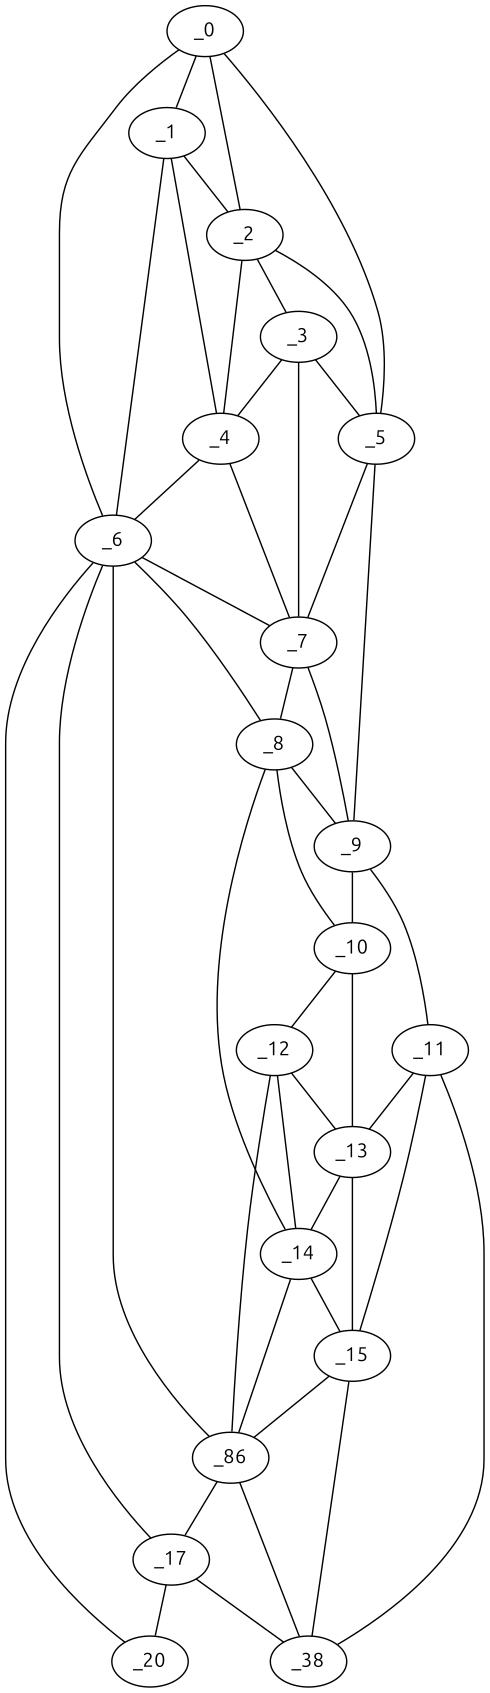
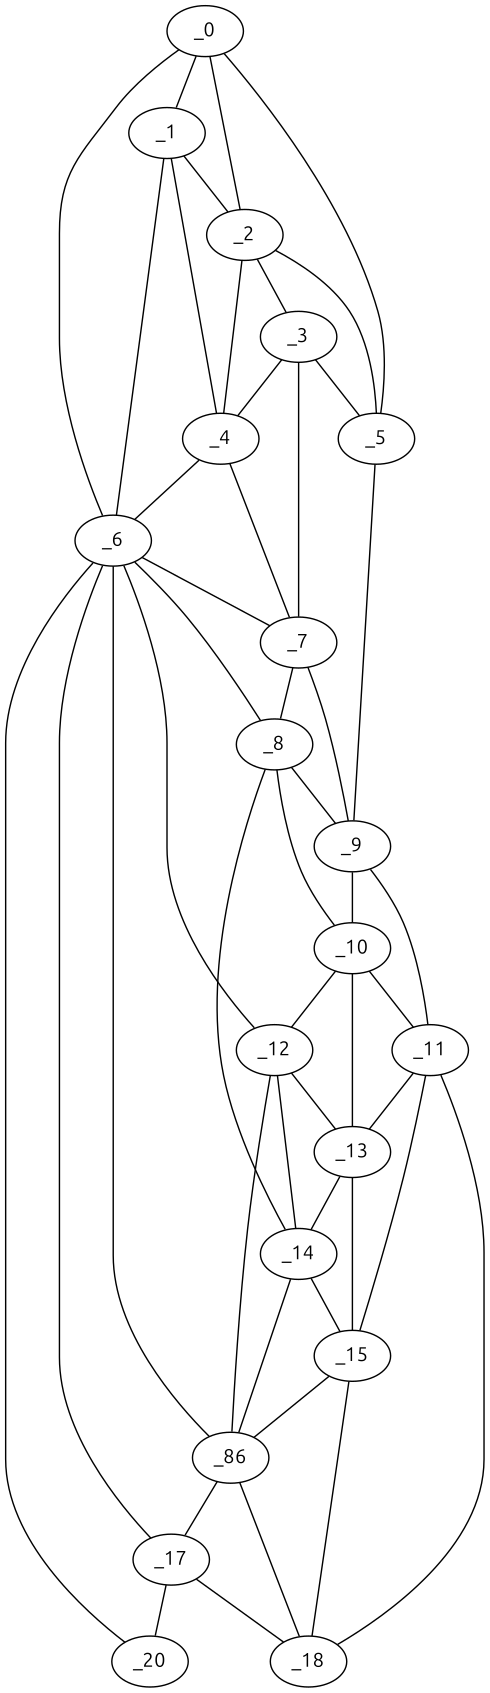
  graph {
    fontname=Ubuntu
    node [fontname=Ubuntu y=70]
    edge [fontname=Ubuntu valence=2]
    _0 [x=5]
    _1 [x=16]
    _2 [x=23 y=61]
    _5 [x=54 y=42]
    _6 [x=59 y=77]
    _4 [x=53]
    _3 [x=49 y=53]
    _7 [x=64 y=55]
    _9 [x=75 y=41]
    _8 [x=73 y=54]
    _12 [x=87 y=62]
    n12 [label=_86 x=102 y=68]
    _17 [x=119 y=71]
    _20 [x=127 y=72]
    _10 [x=81 y=51]
    _11 [x=86 y=44]
    _14 [x=96 y=63]
    _13 [x=91 y=50]
-   _18 [x=120 y=56 label=_38]
+   _18 [x=120 y=56]
    _15 [x=100 y=52]
    _0 -- _1 [valence=1]
    _0 -- _2
    _0 -- _5 [valence=1]
    _0 -- _6 [valence=1]
    _1 -- _2
    _1 -- _6
    _1 -- _4 [valence=1]
    _2 -- _5
    _2 -- _4
    _2 -- _3 [valence=1]
-   _5 -- _7
    _5 -- _9 [valence=1]
    _6 -- _7
    _6 -- _8
+   _6 -- _12
    _6 -- n12 [valence=1]
    _6 -- _17 [valence=1]
    _6 -- _20 [valence=1]
    _4 -- _6
    _4 -- _7
    _3 -- _5
    _3 -- _4
    _3 -- _7 [valence=1]
    _7 -- _9 [valence=1]
    _7 -- _8
    _9 -- _10
    _9 -- _11 [valence=1]
    _8 -- _9 [valence=1]
    _8 -- _10
    _8 -- _14
    _12 -- n12
    _12 -- _14
    _12 -- _13
    n12 -- _17
    n12 -- _18 [valence=1]
    _17 -- _20
    _17 -- _18
    _10 -- _12
+   _10 -- _11 [valence=1]
    _10 -- _13
    _11 -- _13
    _11 -- _18 [valence=1]
    _11 -- _15
    _14 -- n12
    _14 -- _15
    _13 -- _14
    _13 -- _15 [valence=1]
    _15 -- n12
    _15 -- _18
  }
